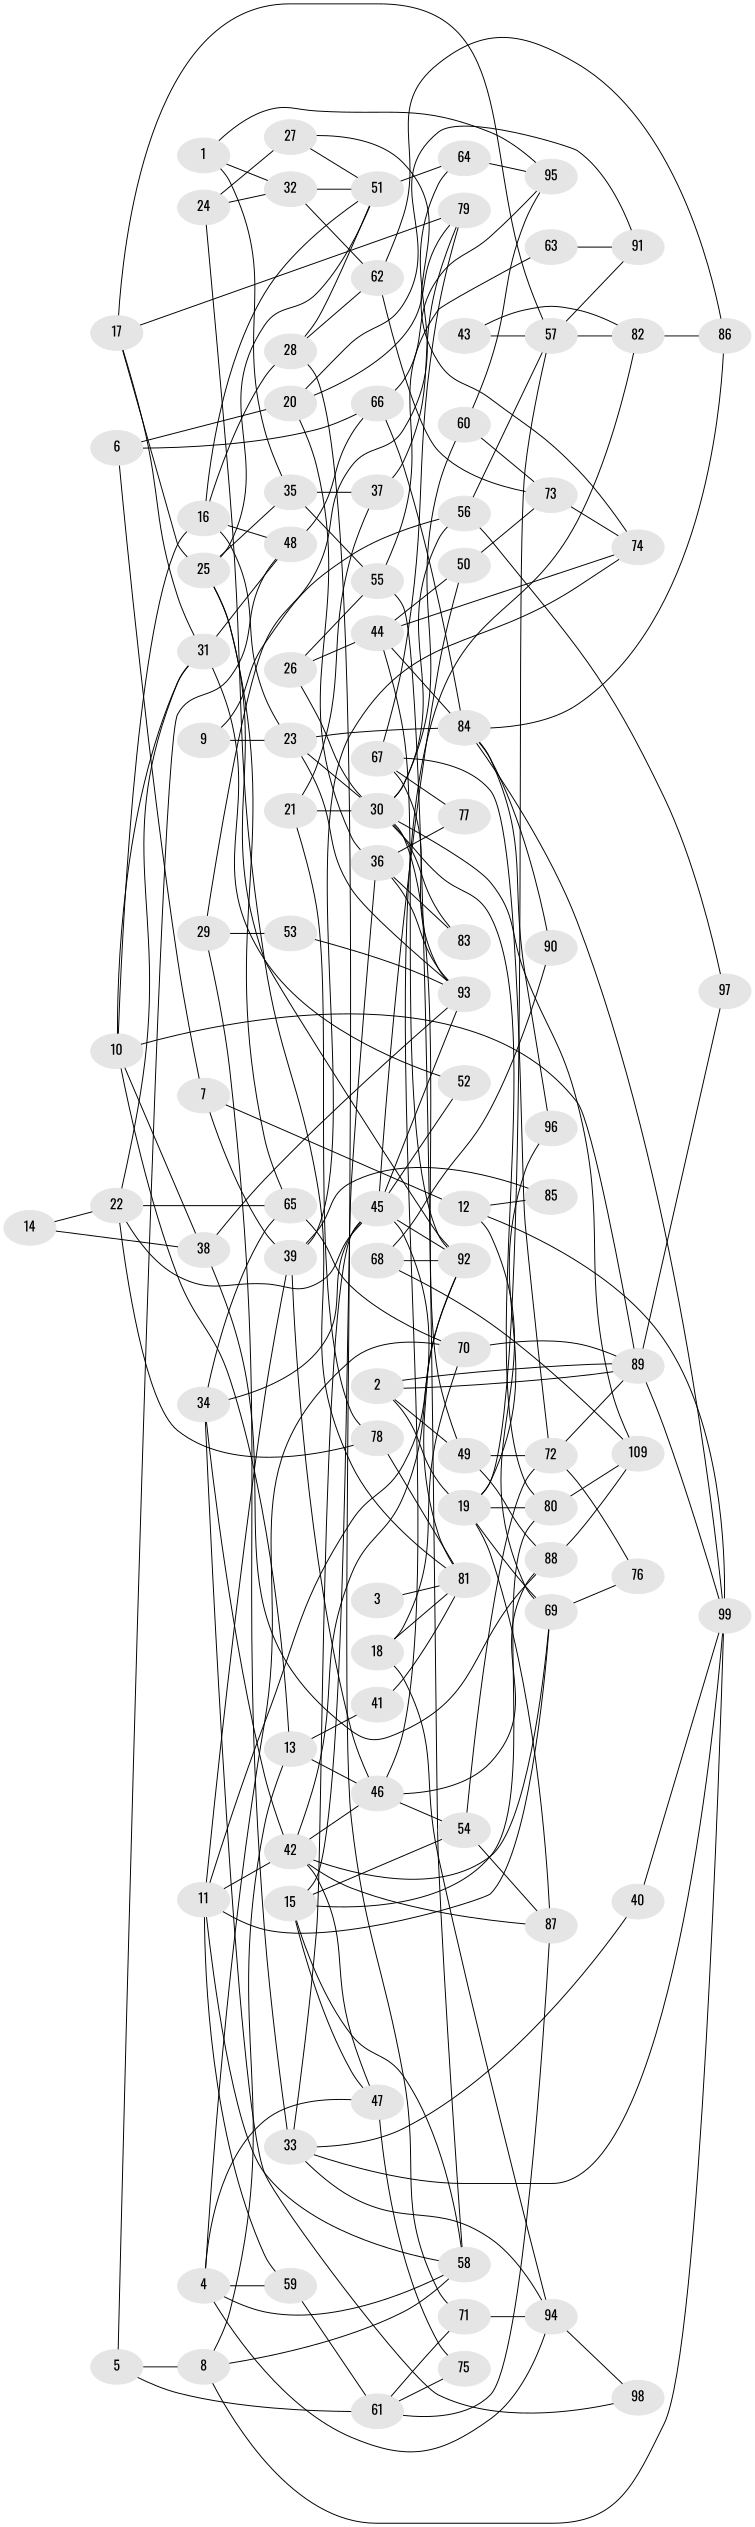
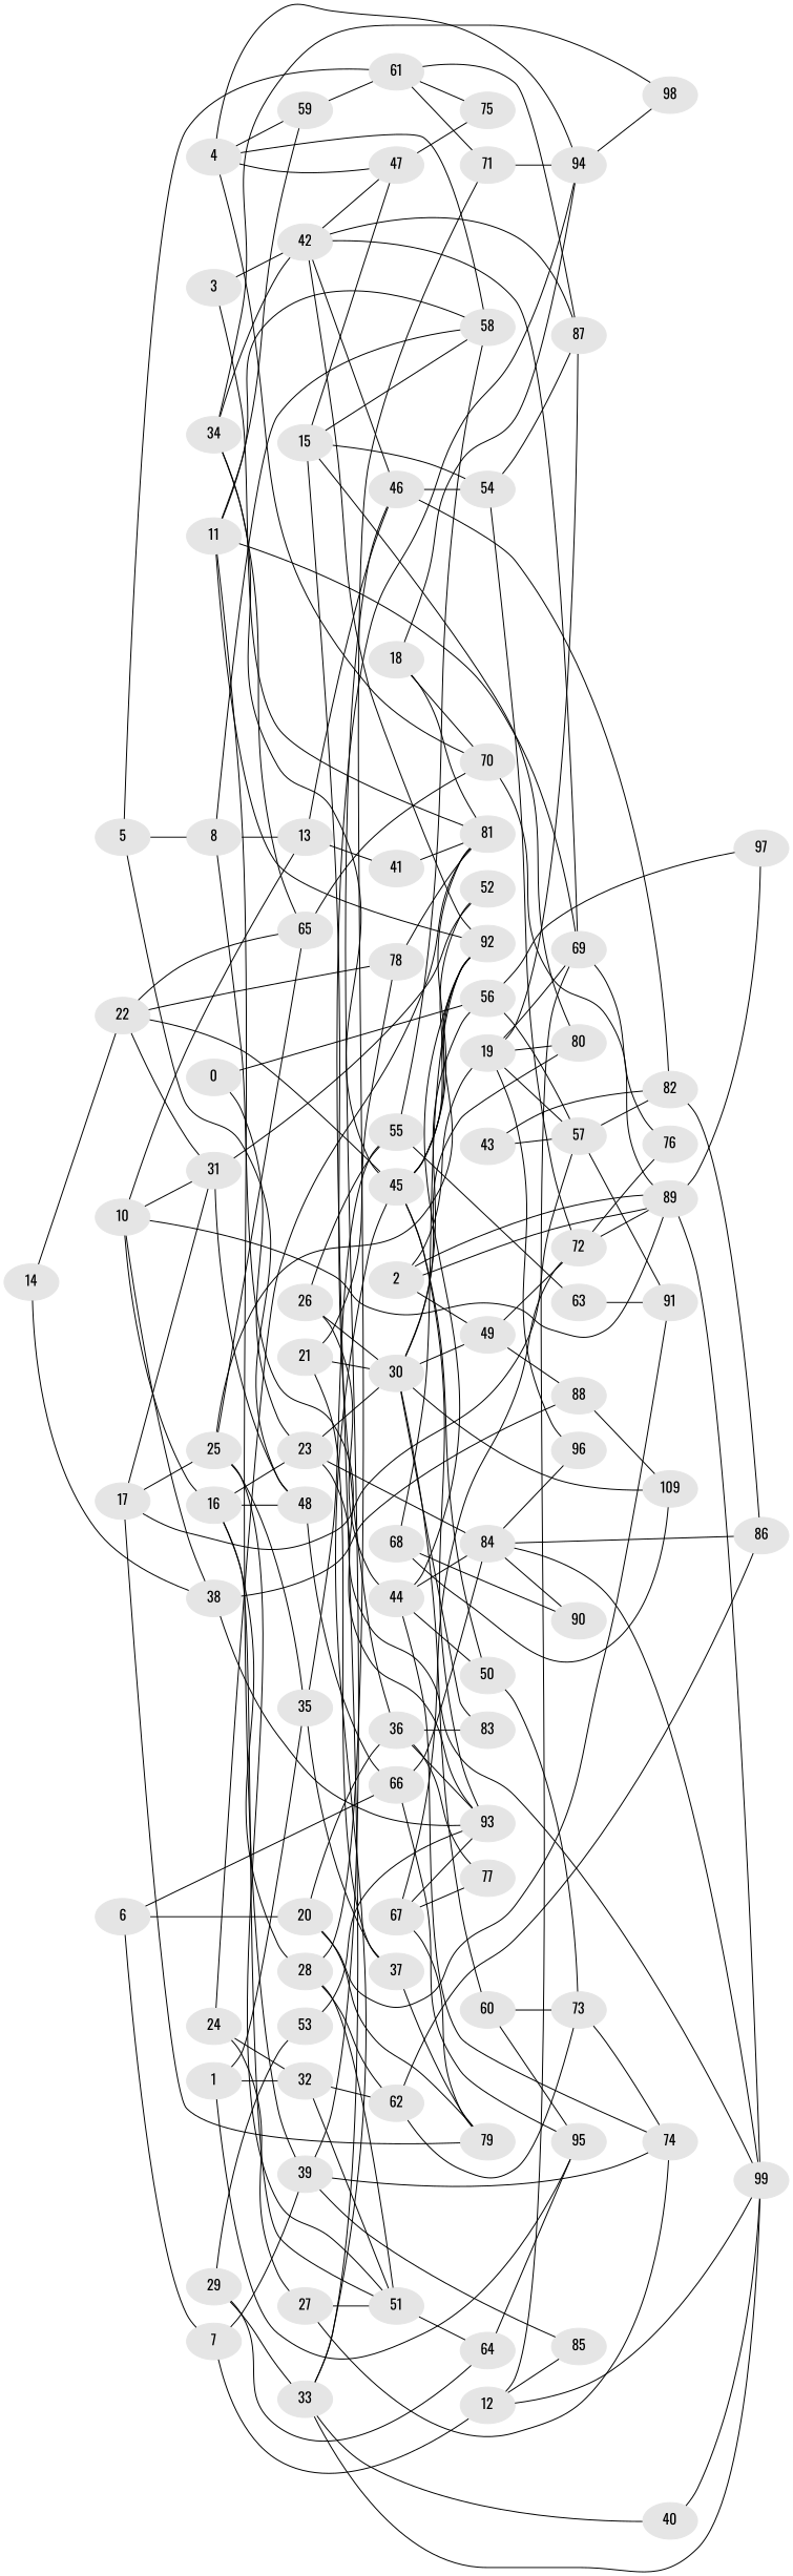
  graph {
    fontname=Oswald
    rankdir=LR
    node [color=gray90 fontname=Oswald style=filled]
    edge [fontname=Oswald]
    1
    32
    35
    95
    51
    62
    37
    55
    2
    19
    49
    89
    69
    80
    57
    87
    96
    88
    72
    99
    97
    3
    42
    81
    47
    92
    46
    4
    58
    59
    70
    94
    75
    61
    98
    5
    8
    48
    13
    66
    71
    6
    7
    20
    12
    39
    36
    79
    91
    84
    85
    74
    41
-   9
+   9 [label=0]
    23
    56
    30
    93
    10
    16
    31
    38
    28
    52
    11
    76
    54
    82
    14
    22
    78
    45
    65
    15
    83
    77
    n77 [label=109]
    64
    17
    25
    18
    21
    60
    50
    90
    86
    24
    27
    26
    44
    63
    73
    29
    33
    53
    40
    34
    43
    67
    68
    1 -- 32
    1 -- 35
    1 -- 95
    32 -- 51
    32 -- 62
    35 -- 37
    35 -- 55
    51 -- 64
    62 -- 86
    62 -- 73
    37 -- 79
    55 -- 58
    55 -- 63
    2 -- 19
    2 -- 49
    2 -- 89
    2 -- 89
    19 -- 69
    19 -- 80
    19 -- 57
    19 -- 87
    19 -- 96
    49 -- 88
    49 -- 72
    89 -- 99
    89 -- 97
    69 -- 76
-   80 -- n77
    57 -- 91
    57 -- 82
    88 -- n77
    72 -- 89
    72 -- 76
-   11 -- 42
+   3 -- 42
    3 -- 81
    42 -- 69
    42 -- 87
    42 -- 47
    42 -- 92
    42 -- 46
    47 -- 75
-   46 -- 88
    46 -- 54
    46 -- 82
    4 -- 47
    4 -- 58
    4 -- 59
    4 -- 70
    4 -- 94
    59 -- 61
    70 -- 89
    94 -- 98
    61 -- 87
    61 -- 75
    61 -- 71
    5 -- 61
    5 -- 8
    5 -- 48
    8 -- 99
    8 -- 58
    8 -- 13
    48 -- 66
    13 -- 46
    13 -- 41
    66 -- 95
    66 -- 84
    71 -- 94
    6 -- 66
    6 -- 7
    6 -- 20
    7 -- 12
    7 -- 39
    20 -- 36
    20 -- 79
    20 -- 91
    12 -- 69
    12 -- 99
    12 -- 85
    39 -- 46
    39 -- 85
    39 -- 74
    36 -- 93
    36 -- 83
    36 -- 77
    84 -- 96
    84 -- 99
    84 -- 90
    84 -- 86
    41 -- 81
    9 -- 23
    9 -- 56
    23 -- 84
    23 -- 30
    23 -- 93
    56 -- 57
    56 -- 97
    30 -- 49
    30 -- 80
    30 -- 56
    30 -- 83
    30 -- n77
    30 -- 60
    10 -- 89
    10 -- 13
    10 -- 16
    10 -- 31
    10 -- 38
    16 -- 51
    16 -- 48
    16 -- 23
    16 -- 28
    31 -- 48
    31 -- 52
    38 -- 88
    38 -- 93
    28 -- 51
    28 -- 62
    28 -- 71
    11 -- 69
    11 -- 92
    11 -- 58
    11 -- 59
    11 -- 39
    54 -- 87
    54 -- 72
    82 -- 86
    14 -- 38
    14 -- 22
    22 -- 31
    22 -- 78
    22 -- 45
    22 -- 65
    78 -- 81
    45 -- 81
    45 -- 92
    45 -- 93
    45 -- 52
    45 -- 50
    65 -- 70
    15 -- 80
    15 -- 47
    15 -- 58
    15 -- 36
    15 -- 54
    64 -- 95
    17 -- 57
    17 -- 79
    17 -- 31
    17 -- 25
    25 -- 35
    25 -- 51
    25 -- 92
    25 -- 65
    18 -- 81
    18 -- 70
    18 -- 94
    21 -- 37
    21 -- 30
    21 -- 78
    60 -- 95
    60 -- 73
    50 -- 73
    24 -- 32
    24 -- 81
    24 -- 27
    27 -- 51
    27 -- 74
    26 -- 55
    26 -- 30
    26 -- 44
    44 -- 92
    44 -- 84
    44 -- 74
    44 -- 50
    63 -- 91
    73 -- 74
    29 -- 64
    29 -- 33
    29 -- 53
    33 -- 99
    33 -- 94
    33 -- 45
    33 -- 40
    53 -- 93
    40 -- 99
    34 -- 42
    34 -- 98
    34 -- 45
    34 -- 65
    43 -- 57
    43 -- 82
    67 -- 72
    67 -- 79
    67 -- 93
    67 -- 77
    68 -- 92
    68 -- n77
    68 -- 90
  }
